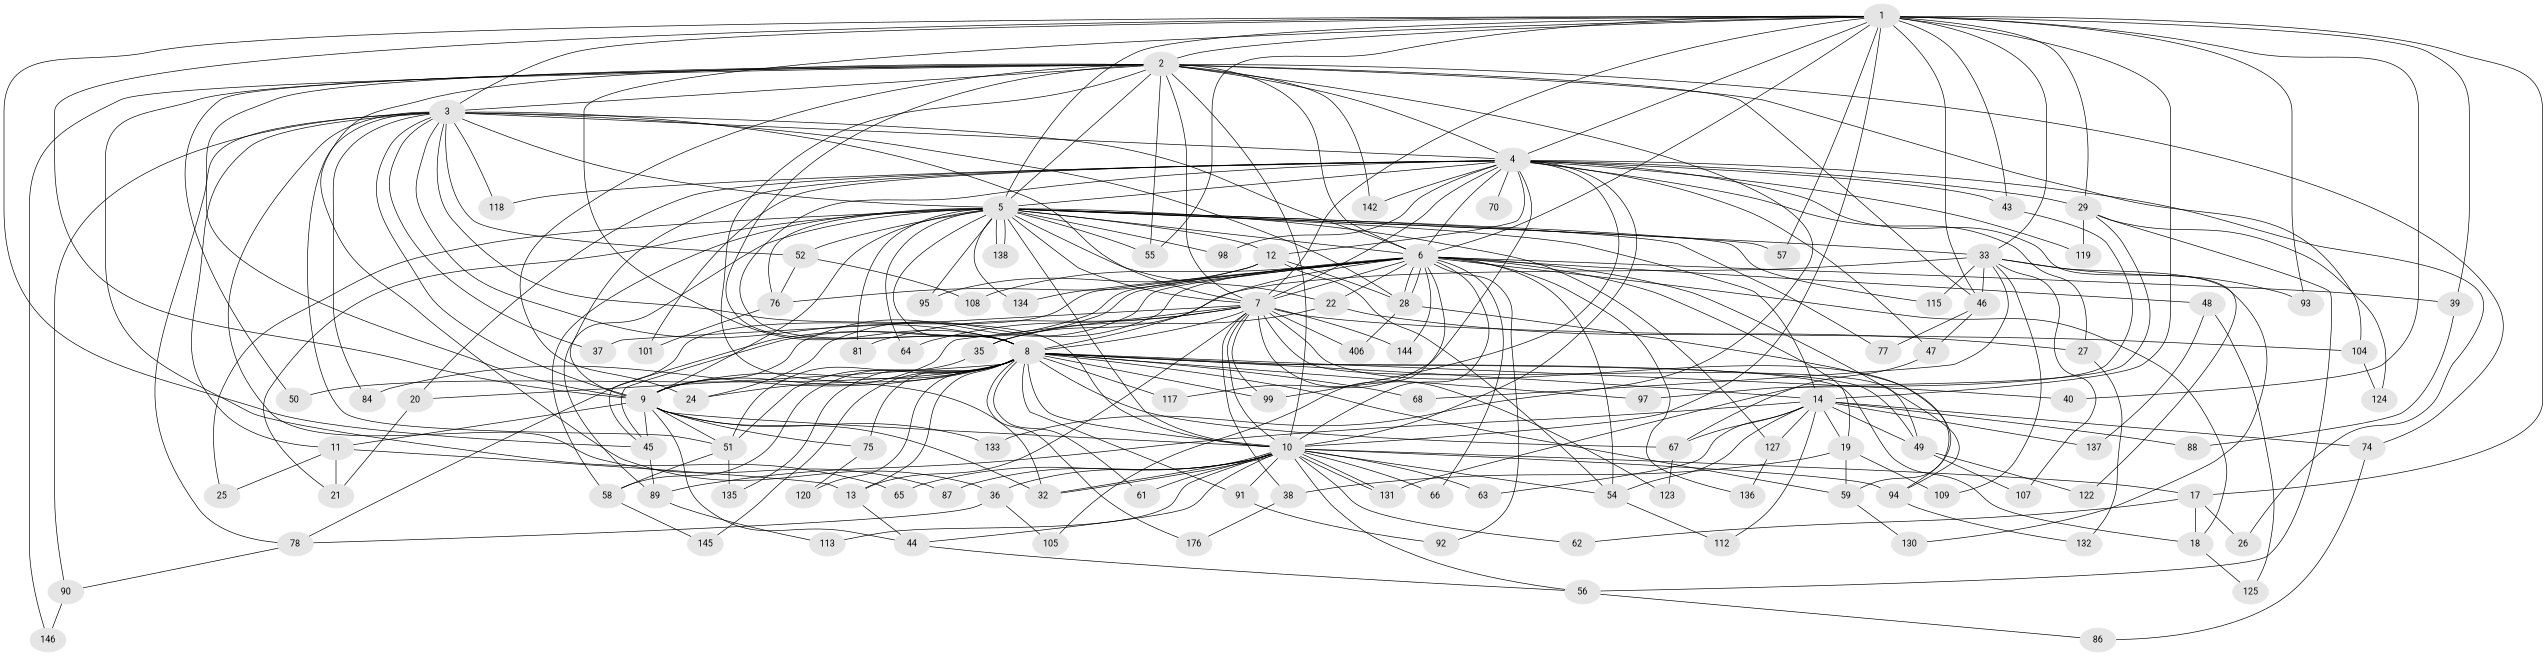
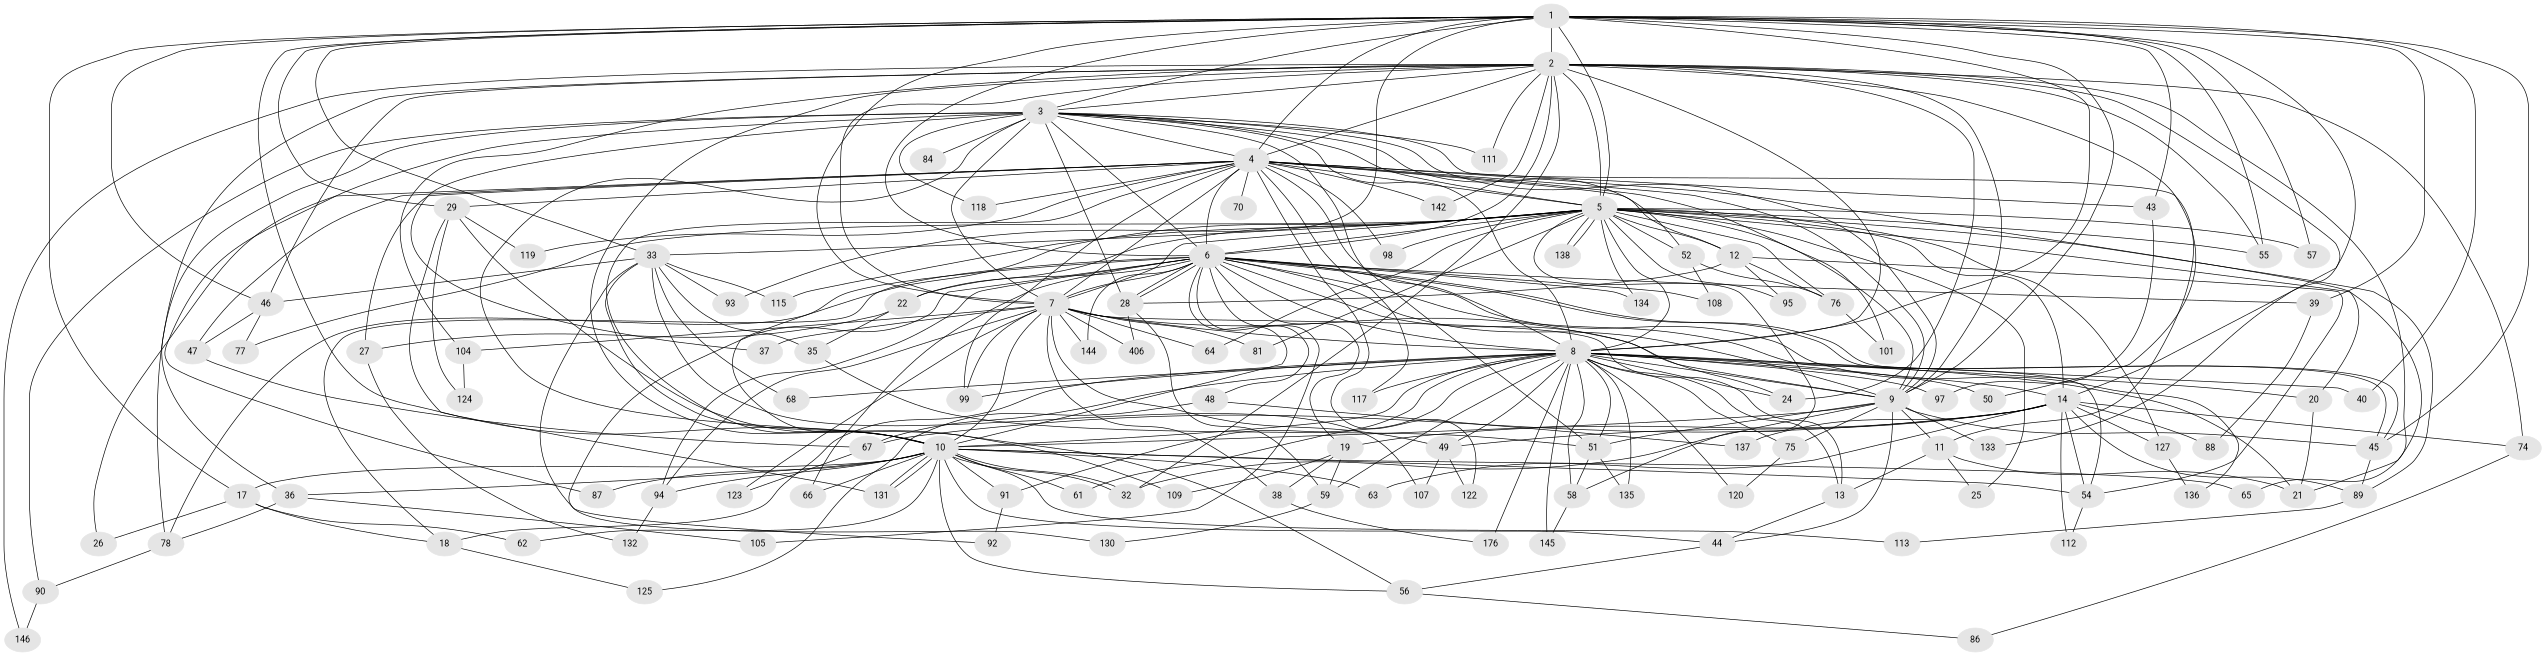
  graph {
    fontname=Roboto
    node [color=gray90 fontname=Roboto style=filled]
    edge [fontname=Roboto]
    1 [super="+114"]
    2 [super="+85"]
    3 [super="+42"]
    4 [super="+23"]
    5 [super="+121"]
    6 [super="+34"]
    7 [super="+128"]
    8 [super="+15"]
    9 [super="+103"]
    10 [super="+69"]
    14 [super="+16"]
    17
    29
    33 [super="+96"]
    39
    40
    43
    45 [super="+82"]
    46
    55 [super="+79"]
    57
    93
    24 [super="+100"]
    32 [super="+80"]
    36 [super="+102"]
    50
    65
    74
    104
+   111
    133
    142
    146
    11 [super="+73"]
    28
    37
    51 [super="+139"]
    52 [super="+143"]
    78
    84
    87
    90
    118
    12 [super="+41"]
    20
    26
    27
    47
    70
    98
    99
    101
    117
    119
    122
    21 [super="+129"]
    22
    25
    58 [super="+83"]
    64
    76
    77
    81
    89
    95
    115
    127
    134
    138
    18 [super="+30"]
    19
    48
    54 [super="+60"]
    66
    92
    94 [super="+116"]
    105
    108
    136
    144
    13
    38
    49 [super="+53"]
    n84 [label=406]
    123
    59 [super="+141"]
    61
    67 [super="+71"]
    68
    75
    91
    97
    120
    n94 [label=176]
    135
    145
    44 [super="+72"]
    56 [super="+110"]
    62
    63
    113
    131 [super="+140"]
    88
    112
    137
    124
    109
    35
    107
    130
    86
    132
    125
    1 -- 2
    1 -- 3
    1 -- 4
    1 -- 5
    1 -- 6
    1 -- 7
    1 -- 8
    1 -- 9
    1 -- 10
    1 -- 14
    1 -- 17
    1 -- 29
    1 -- 33
    1 -- 39
    1 -- 40
    1 -- 43
    1 -- 45
    1 -- 46
    1 -- 55
    1 -- 57
    1 -- 93
    2 -- 3
    2 -- 4
    2 -- 5
    2 -- 6
    2 -- 7
    2 -- 8
    2 -- 9
    2 -- 10
    2 -- 46
    2 -- 55
    2 -- 24
    2 -- 32
    2 -- 36
    2 -- 50
    2 -- 65
    2 -- 74
    2 -- 104
+   2 -- 111
    2 -- 133
    2 -- 142
    2 -- 146
    3 -- 4
    3 -- 5
    3 -- 6 [weight=2]
    3 -- 7
    3 -- 8
    3 -- 9
    3 -- 10
+   3 -- 111
    3 -- 11
    3 -- 28
    3 -- 37
    3 -- 51
    3 -- 52
    3 -- 78
    3 -- 84
    3 -- 87
    3 -- 90
    3 -- 118
    4 -- 5
    4 -- 6
    4 -- 7
    4 -- 8
    4 -- 9
    4 -- 10 [weight=2]
    4 -- 29
    4 -- 43
    4 -- 142
    4 -- 118
    4 -- 12
    4 -- 20
    4 -- 26
    4 -- 27
    4 -- 47
    4 -- 70
    4 -- 98
    4 -- 99
    4 -- 101
    4 -- 117
    4 -- 119
    4 -- 122
    5 -- 6
    5 -- 7
    5 -- 8
    5 -- 9
    5 -- 10
    5 -- 14
    5 -- 33
    5 -- 55
    5 -- 57
    5 -- 52
    5 -- 12
    5 -- 98
    5 -- 21
    5 -- 22
    5 -- 25
    5 -- 58
    5 -- 64
    5 -- 76
    5 -- 77
    5 -- 81
    5 -- 89
    5 -- 95
    5 -- 115
    5 -- 127
    5 -- 134
    5 -- 138
    5 -- 138
    6 -- 7
    6 -- 8
    6 -- 9
    6 -- 10
    6 -- 39
    6 -- 45
    6 -- 45
    6 -- 24
    6 -- 28
    6 -- 28
    6 -- 78
    6 -- 22
    6 -- 134
    6 -- 18
    6 -- 19
    6 -- 48 [weight=2]
    6 -- 54
    6 -- 66
    6 -- 92
    6 -- 94
    6 -- 105
    6 -- 108
    6 -- 136
    6 -- 144
    7 -- 8
    7 -- 9
    7 -- 10
    7 -- 104
    7 -- 37
    7 -- 99
    7 -- 64
    7 -- 81
    7 -- 94
    7 -- 144
    7 -- 13
    7 -- 38
    7 -- 49
    7 -- n84
    7 -- 123
    8 -- 9 [weight=2]
    8 -- 10
    8 -- 14
    8 -- 40
    8 -- 24
    8 -- 50
    8 -- 51
-   8 -- 84
+   8 -- 21
    8 -- 20
    8 -- 99
    8 -- 117
    8 -- 58
    8 -- 18
    8 -- 13
    8 -- 49
    8 -- 59
    8 -- 61
    8 -- 67
    8 -- 68
    8 -- 75
    8 -- 91
    8 -- 97
    8 -- 120
    8 -- n94
    8 -- 135
    8 -- 145
    9 -- 10
    9 -- 45
    9 -- 32
    9 -- 133
    9 -- 11
    9 -- 51
    9 -- 75
    9 -- 44
    10 -- 17
    10 -- 32
    10 -- 32
    10 -- 36
    10 -- 65
    10 -- 87
    10 -- 54
    10 -- 66
    10 -- 94
    10 -- 61
    10 -- 91
    10 -- 44
    10 -- 56
    10 -- 62
    10 -- 63
    10 -- 113
    10 -- 131
    10 -- 131
    14 -- 74
    14 -- 89
    14 -- 127
    14 -- 19
    14 -- 54
    14 -- 49
    14 -- 67
    14 -- 63
    14 -- 88
    14 -- 112
    14 -- 137
    17 -- 26
    17 -- 18
    17 -- 62
    29 -- 119
    29 -- 56
    29 -- 131
    29 -- 124
    33 -- 46
    33 -- 93
    33 -- 115
    33 -- 68
    33 -- 109
    33 -- 35
    33 -- 107
    33 -- 130
    39 -- 88
    43 -- 97
    45 -- 89
    46 -- 47
    46 -- 77
    36 -- 78
    36 -- 105
    74 -- 86
    104 -- 124
    11 -- 21
    11 -- 25
    11 -- 13
    28 -- n84
    28 -- 59
    51 -- 58
    51 -- 135
    52 -- 76
    52 -- 108
    78 -- 90
    90 -- 146
    12 -- 28
    12 -- 76
    12 -- 95
    12 -- 54
    20 -- 21
    27 -- 132
    47 -- 67
    22 -- 27
    22 -- 35
    58 -- 145
    76 -- 101
    89 -- 113
    127 -- 136
    18 -- 125
    19 -- 38
    19 -- 59
    19 -- 109
    48 -- 137
    48 -- 125
    54 -- 112
    94 -- 132
    13 -- 44
    38 -- n94
    49 -- 122
    49 -- 107
    59 -- 130
    67 -- 123
    75 -- 120
    91 -- 92
    44 -- 56
    56 -- 86
    35 -- 51
  }
